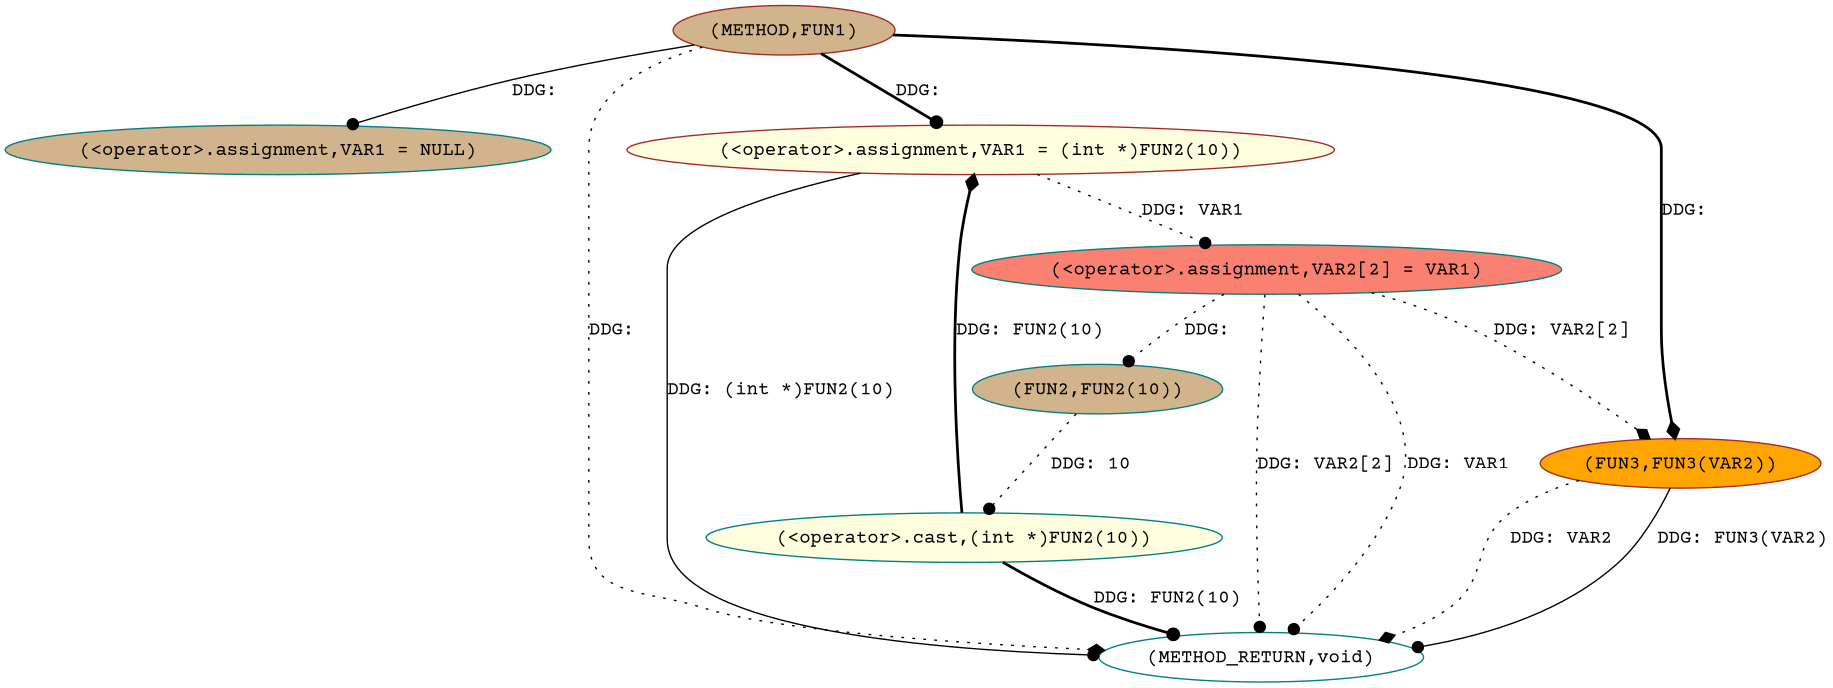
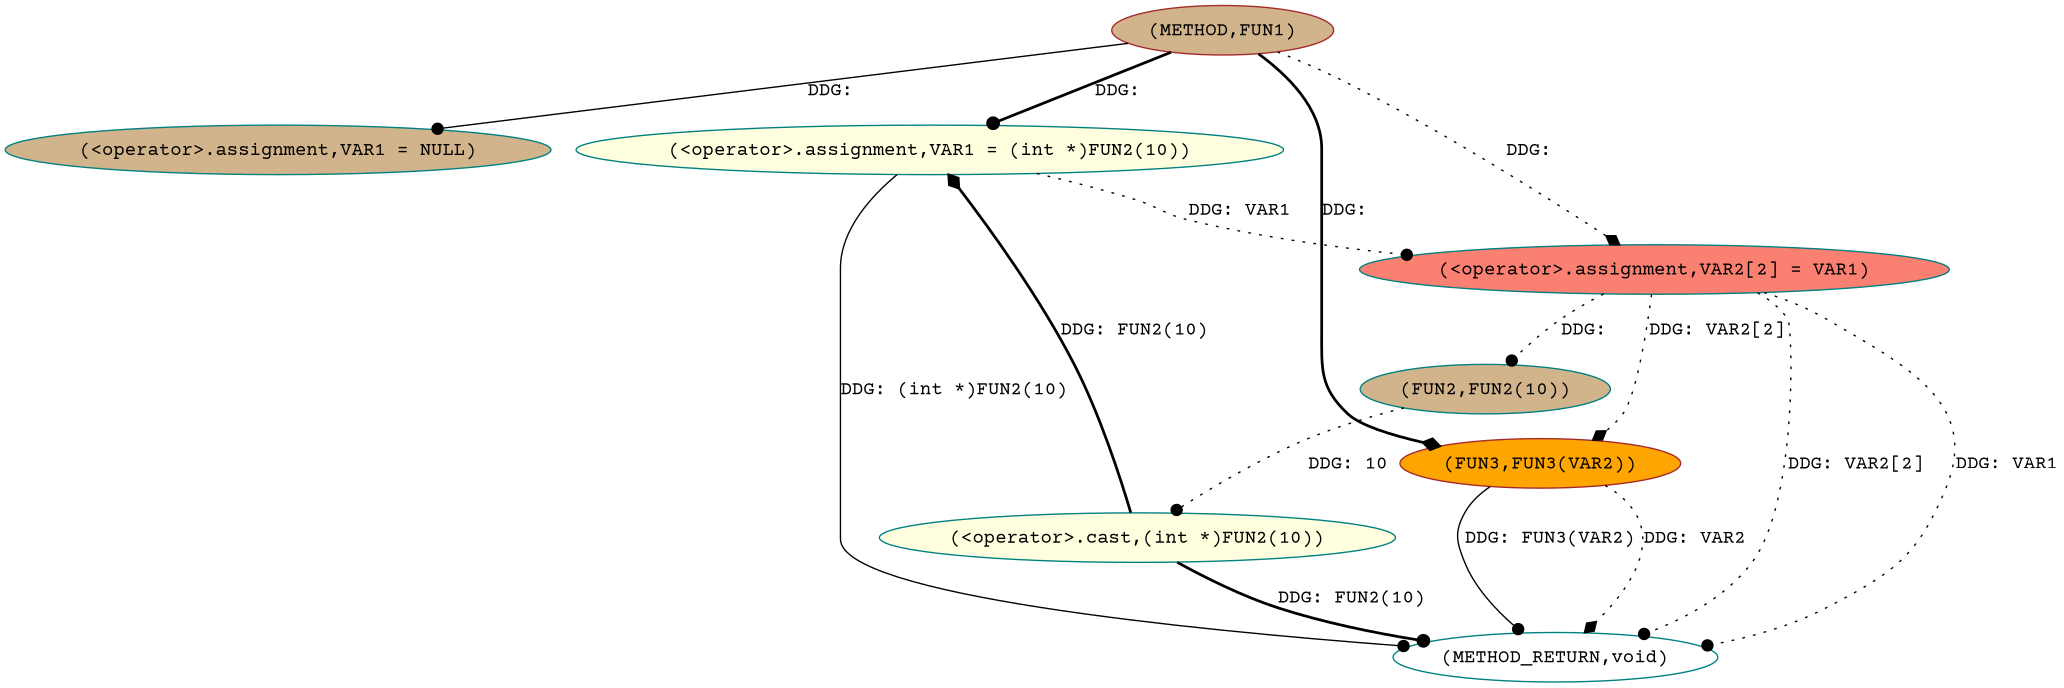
  digraph {
    fontname="Courier Prime"
    node [color=teal fillcolor=tan fontname="Courier Prime" style=filled]
    edge [arrowhead=dot fontname="Courier Prime" style=dotted]
    n1 [color=brown label="(METHOD,FUN1)"]
    n2 [label="(<operator>.assignment,VAR1 = NULL)"]
-   n3 [color=brown fillcolor=lightyellow label="(<operator>.assignment,VAR1 = (int *)FUN2(10))"]
+   n3 [fillcolor=lightyellow label="(<operator>.assignment,VAR1 = (int *)FUN2(10))"]
    n4 [fillcolor=salmon label="(<operator>.assignment,VAR2[2] = VAR1)"]
    n5 [color=brown fillcolor=orange label="(FUN3,FUN3(VAR2))"]
    n6 [fillcolor=white label="(METHOD_RETURN,void)"]
    n7 [label="(FUN2,FUN2(10))"]
    n8 [fillcolor=lightyellow label="(<operator>.cast,(int *)FUN2(10))"]
    n1 -> n2 [label="DDG: " style=solid]
    n1 -> n3 [label="DDG: " style=bold]
-   n1 -> n6 [arrowhead=diamond label="DDG: "]
+   n1 -> n4 [arrowhead=diamond label="DDG: "]
    n1 -> n5 [arrowhead=diamond label="DDG: " style=bold]
    n3 -> n4 [label="DDG: VAR1"]
    n3 -> n6 [label="DDG: (int *)FUN2(10)" style=solid]
    n4 -> n5 [arrowhead=diamond label="DDG: VAR2[2]"]
    n4 -> n6 [label="DDG: VAR1"]
    n4 -> n6 [label="DDG: VAR2[2]"]
    n4 -> n7 [label="DDG: "]
    n5 -> n6 [label="DDG: FUN3(VAR2)" style=solid]
    n5 -> n6 [arrowhead=diamond label="DDG: VAR2"]
    n7 -> n8 [label="DDG: 10"]
    n8 -> n3 [arrowhead=diamond label="DDG: FUN2(10)" style=bold]
    n8 -> n6 [label="DDG: FUN2(10)" style=bold]
  }
